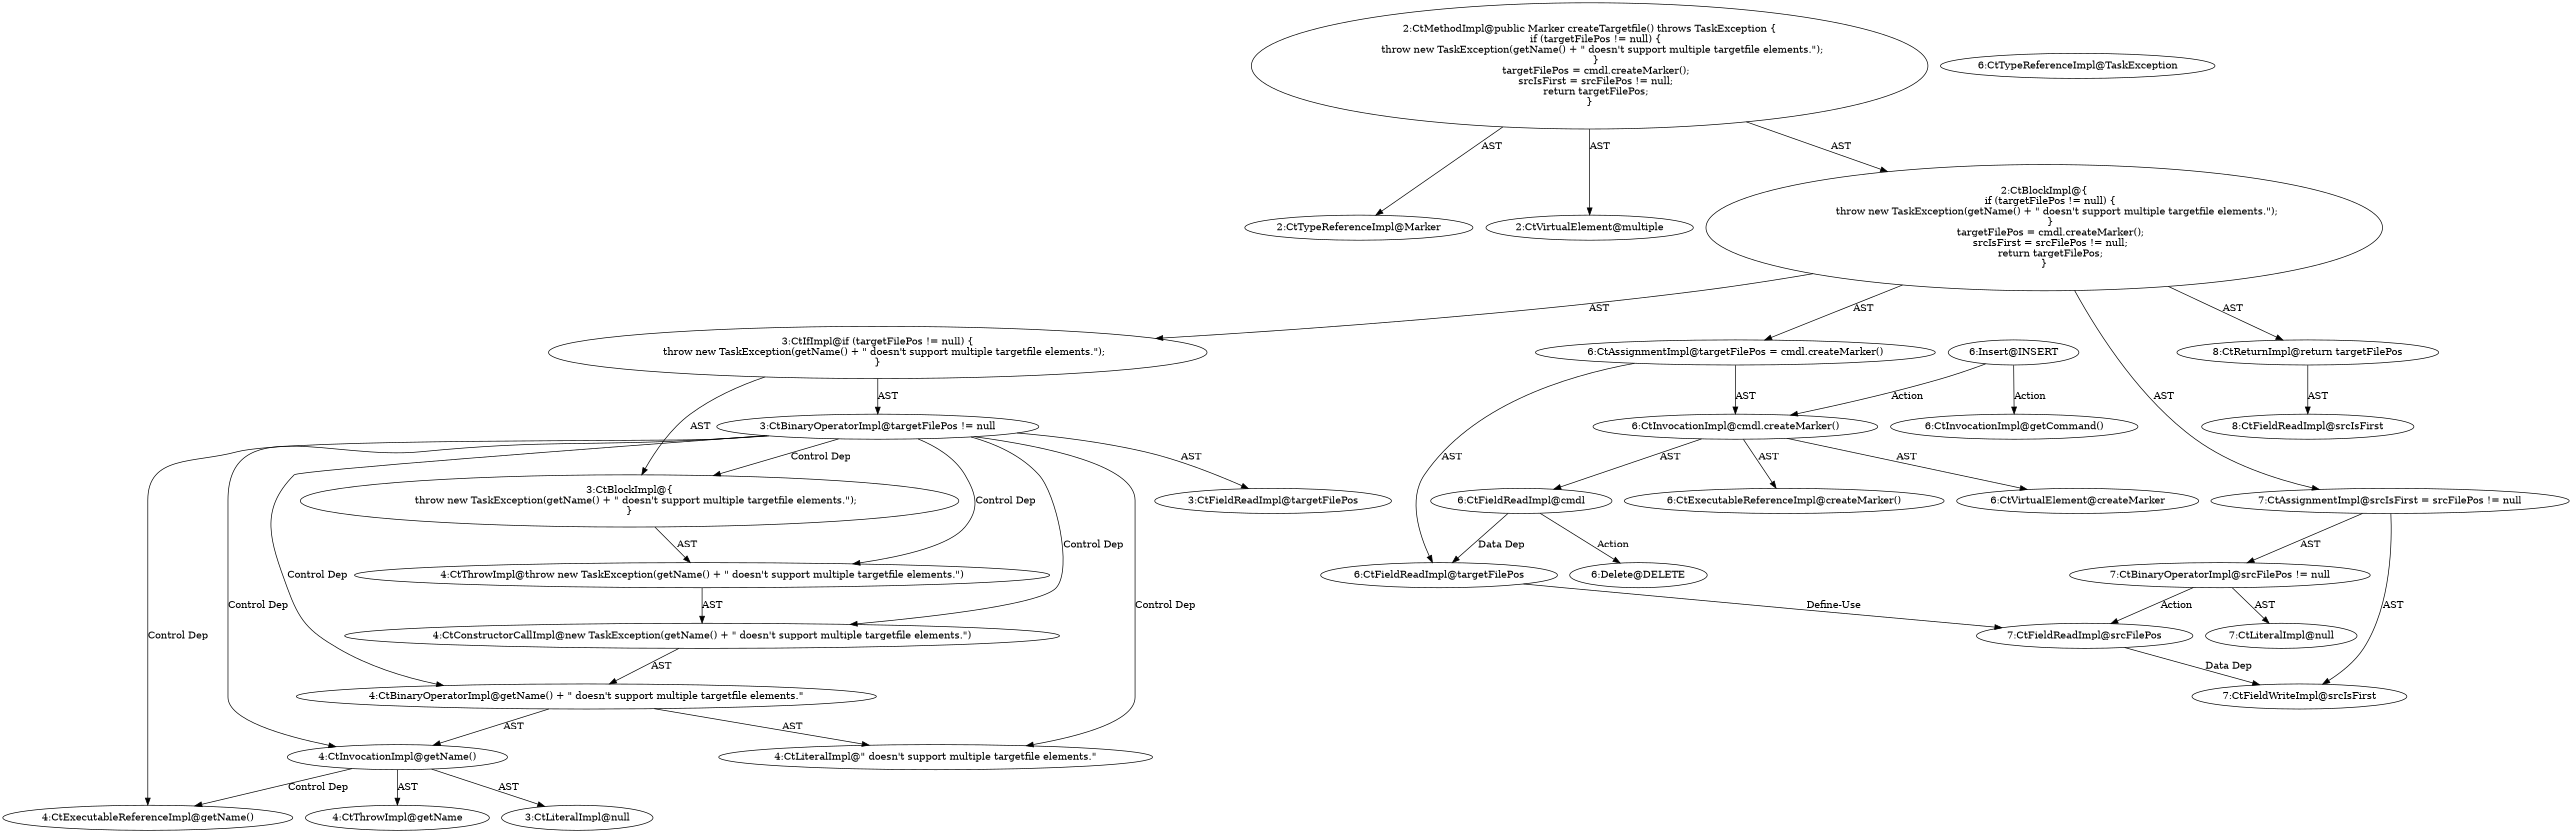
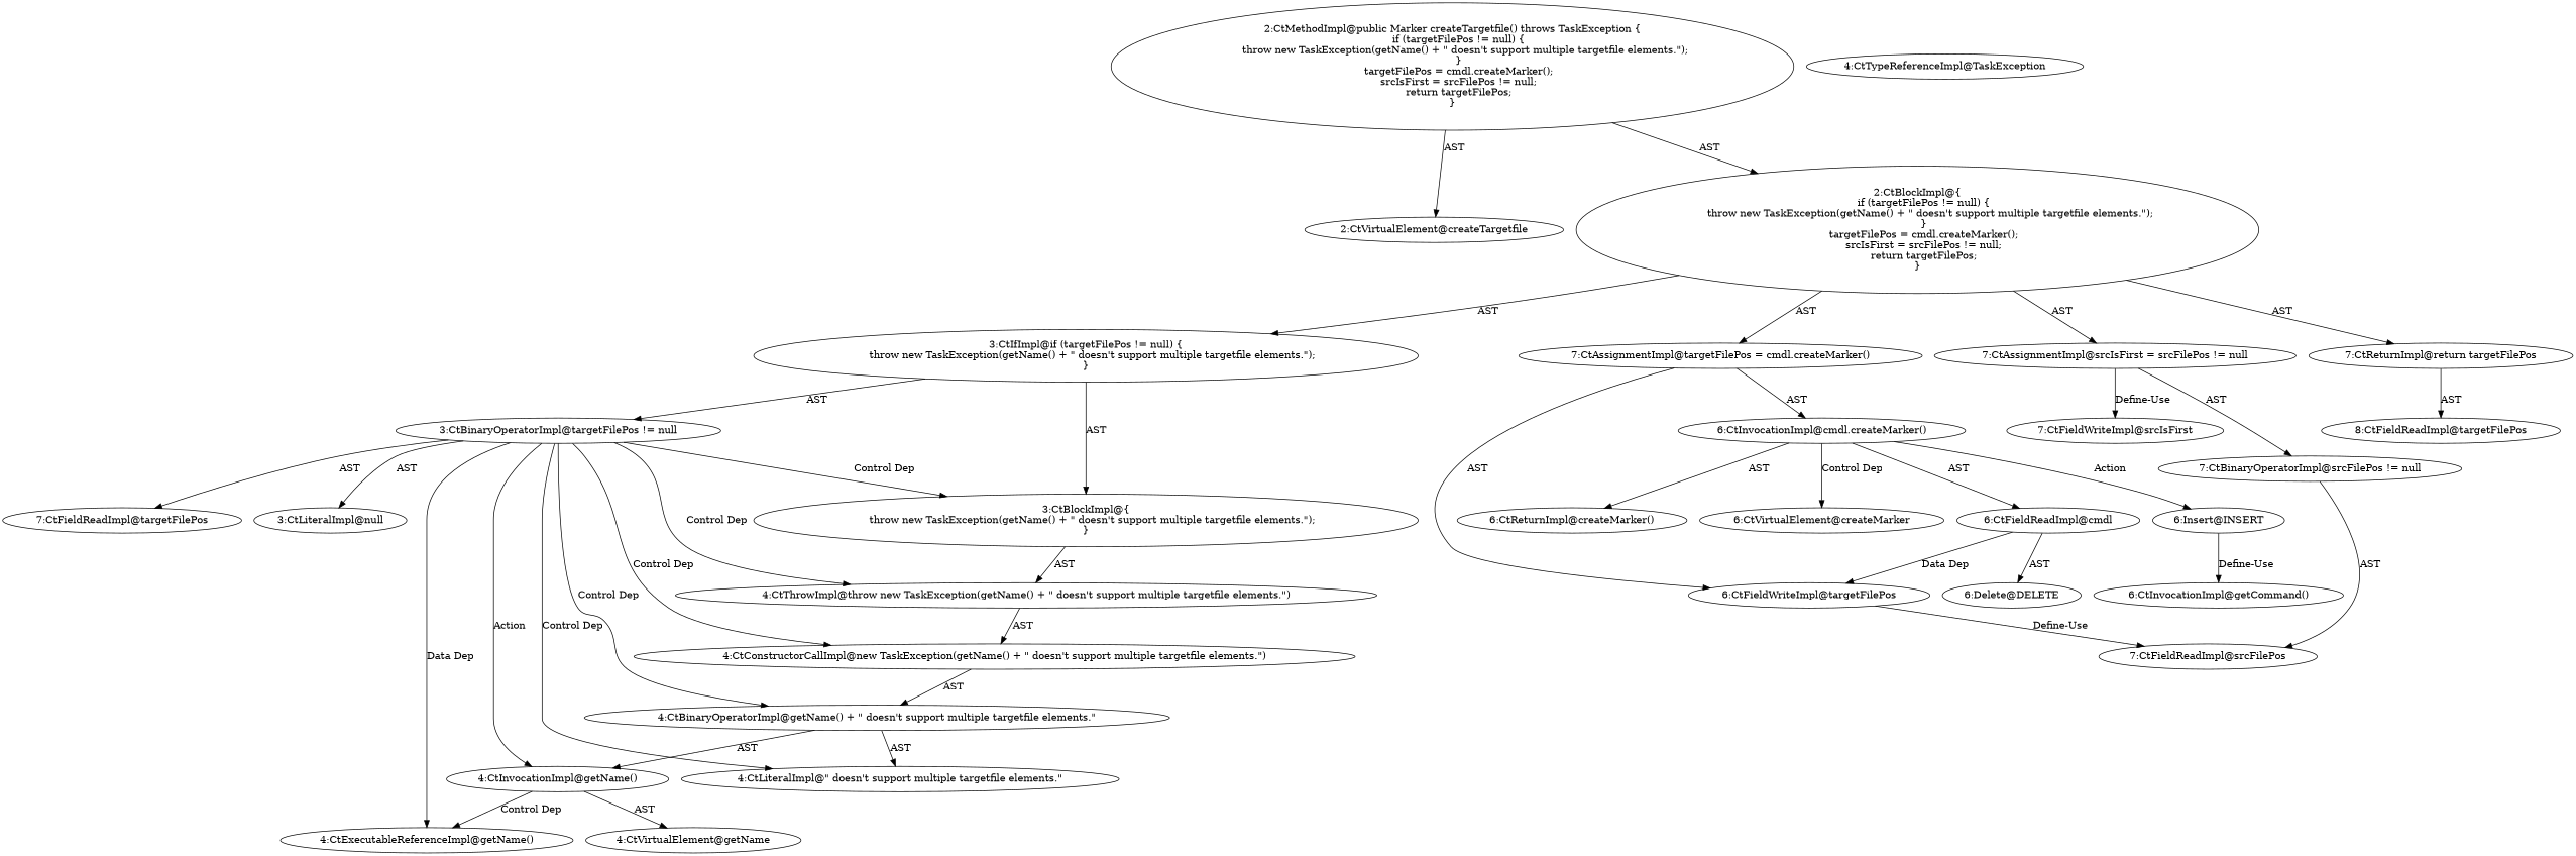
  digraph {
    node [shape=ellipse]
-   n1 [label="2:CtTypeReferenceImpl@Marker"]
-   n2 [label="2:CtVirtualElement@multiple"]
-   n3 [label="3:CtFieldReadImpl@targetFilePos"]
+   n2 [label="2:CtVirtualElement@createTargetfile"]
+   n3 [label="7:CtFieldReadImpl@targetFilePos"]
    n4 [label="3:CtLiteralImpl@null"]
    n5 [label="3:CtBinaryOperatorImpl@targetFilePos != null"]
    n6 [label="4:CtExecutableReferenceImpl@getName()"]
    n7 [label="4:CtInvocationImpl@getName()"]
    n8 [label="4:CtLiteralImpl@\" doesn\'t support multiple targetfile elements.\""]
    n9 [label="4:CtBinaryOperatorImpl@getName() + \" doesn\'t support multiple targetfile elements.\""]
    n10 [label="4:CtConstructorCallImpl@new TaskException(getName() + \" doesn\'t support multiple targetfile elements.\")"]
    n11 [label="4:CtThrowImpl@throw new TaskException(getName() + \" doesn\'t support multiple targetfile elements.\")"]
    n12 [label="3:CtBlockImpl@\{\n    throw new TaskException(getName() + \" doesn\'t support multiple targetfile elements.\");\n\}"]
-   n13 [label="4:CtThrowImpl@getName"]
-   n14 [label="6:CtTypeReferenceImpl@TaskException"]
+   n13 [label="4:CtVirtualElement@getName"]
+   n14 [label="4:CtTypeReferenceImpl@TaskException"]
    n15 [label="3:CtIfImpl@if (targetFilePos != null) \{\n    throw new TaskException(getName() + \" doesn\'t support multiple targetfile elements.\");\n\}"]
-   n16 [label="6:CtFieldReadImpl@targetFilePos"]
+   n16 [label="6:CtFieldWriteImpl@targetFilePos"]
    n17 [label="7:CtFieldReadImpl@srcFilePos"]
-   n18 [label="8:CtFieldReadImpl@srcIsFirst"]
-   n19 [label="6:CtExecutableReferenceImpl@createMarker()"]
+   n18 [label="8:CtFieldReadImpl@targetFilePos"]
+   n19 [label="6:CtReturnImpl@createMarker()"]
    n20 [label="6:CtVirtualElement@createMarker"]
    n21 [label="6:CtFieldReadImpl@cmdl"]
    n22 [label="6:Delete@DELETE"]
    n23 [label="6:CtInvocationImpl@cmdl.createMarker()"]
    n24 [label="6:Insert@INSERT"]
    n25 [label="6:CtInvocationImpl@getCommand()"]
-   n26 [label="6:CtAssignmentImpl@targetFilePos = cmdl.createMarker()"]
+   n26 [label="7:CtAssignmentImpl@targetFilePos = cmdl.createMarker()"]
    n27 [label="7:CtFieldWriteImpl@srcIsFirst"]
-   n28 [label="7:CtLiteralImpl@null"]
    n29 [label="7:CtBinaryOperatorImpl@srcFilePos != null"]
    n30 [label="7:CtAssignmentImpl@srcIsFirst = srcFilePos != null"]
-   n31 [label="8:CtReturnImpl@return targetFilePos"]
+   n31 [label="7:CtReturnImpl@return targetFilePos"]
    n32 [label="2:CtBlockImpl@\{\n    if (targetFilePos != null) \{\n        throw new TaskException(getName() + \" doesn\'t support multiple targetfile elements.\");\n    \}\n    targetFilePos = cmdl.createMarker();\n    srcIsFirst = srcFilePos != null;\n    return targetFilePos;\n\}"]
    n33 [label="2:CtMethodImpl@public Marker createTargetfile() throws TaskException \{\n    if (targetFilePos != null) \{\n        throw new TaskException(getName() + \" doesn\'t support multiple targetfile elements.\");\n    \}\n    targetFilePos = cmdl.createMarker();\n    srcIsFirst = srcFilePos != null;\n    return targetFilePos;\n\}"]
    n5 -> n3 [label=AST]
-   n7 -> n4 [label=AST]
-   n5 -> n6 [label="Control Dep"]
-   n5 -> n7 [label="Control Dep"]
+   n5 -> n4 [label=AST]
+   n5 -> n6 [label="Data Dep"]
+   n5 -> n7 [label=Action]
    n5 -> n8 [label="Control Dep"]
    n5 -> n9 [label="Control Dep"]
    n5 -> n10 [label="Control Dep"]
    n5 -> n11 [label="Control Dep"]
    n5 -> n12 [label="Control Dep"]
    n7 -> n6 [label="Control Dep"]
    n7 -> n13 [label=AST]
    n9 -> n7 [label=AST]
    n9 -> n8 [label=AST]
    n10 -> n9 [label=AST]
    n11 -> n10 [label=AST]
    n12 -> n11 [label=AST]
    n15 -> n5 [label=AST]
    n15 -> n12 [label=AST]
    n16 -> n17 [label="Define-Use"]
-   n17 -> n27 [label="Data Dep"]
    n21 -> n16 [label="Data Dep"]
-   n21 -> n22 [label=Action]
+   n21 -> n22 [label=AST]
    n23 -> n19 [label=AST]
-   n23 -> n20 [label=AST]
+   n23 -> n20 [label="Control Dep"]
    n23 -> n21 [label=AST]
-   n24 -> n23 [label=Action]
-   n24 -> n25 [label=Action]
+   n23 -> n24 [label=Action]
+   n24 -> n25 [label="Define-Use"]
    n26 -> n16 [label=AST]
    n26 -> n23 [label=AST]
-   n29 -> n17 [label=Action]
-   n29 -> n28 [label=AST]
-   n30 -> n27 [label=AST]
+   n29 -> n17 [label=AST]
+   n30 -> n27 [label="Define-Use"]
    n30 -> n29 [label=AST]
    n31 -> n18 [label=AST]
    n32 -> n15 [label=AST]
    n32 -> n26 [label=AST]
    n32 -> n30 [label=AST]
    n32 -> n31 [label=AST]
-   n33 -> n1 [label=AST]
    n33 -> n2 [label=AST]
    n33 -> n32 [label=AST]
  }
